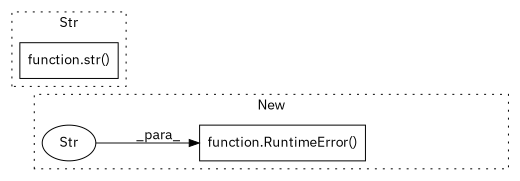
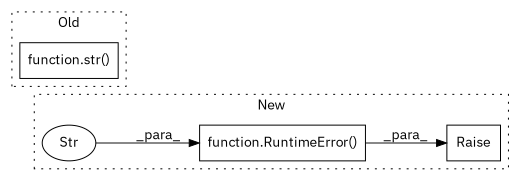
  digraph {
    rankdir=LR
    fontname="IBM Plex Sans"
    node [a=75 shape=box fontname="IBM Plex Sans"]
    edge [fontname="IBM Plex Sans"]
    n1 [l="13,1" label="function.RuntimeError()" s="4618,4677"]
+   n2 [a=91 l=6 label=Raise s=4612]
    n3 [a=66 l=46 label=Str s=4631 shape=ellipse]
    n4 [l="4,1" label="function.str()" s="4665,4673"]
    subgraph cluster_1 {
      label=New
      style=dotted
      n1
+     n2
      n3
    }
    subgraph cluster_2 {
-     label=Str
+     label=Old
      style=dotted
      n4
    }
+   n1 -> n2 [label=_para_]
    n3 -> n1 [label=_para_]
  }
